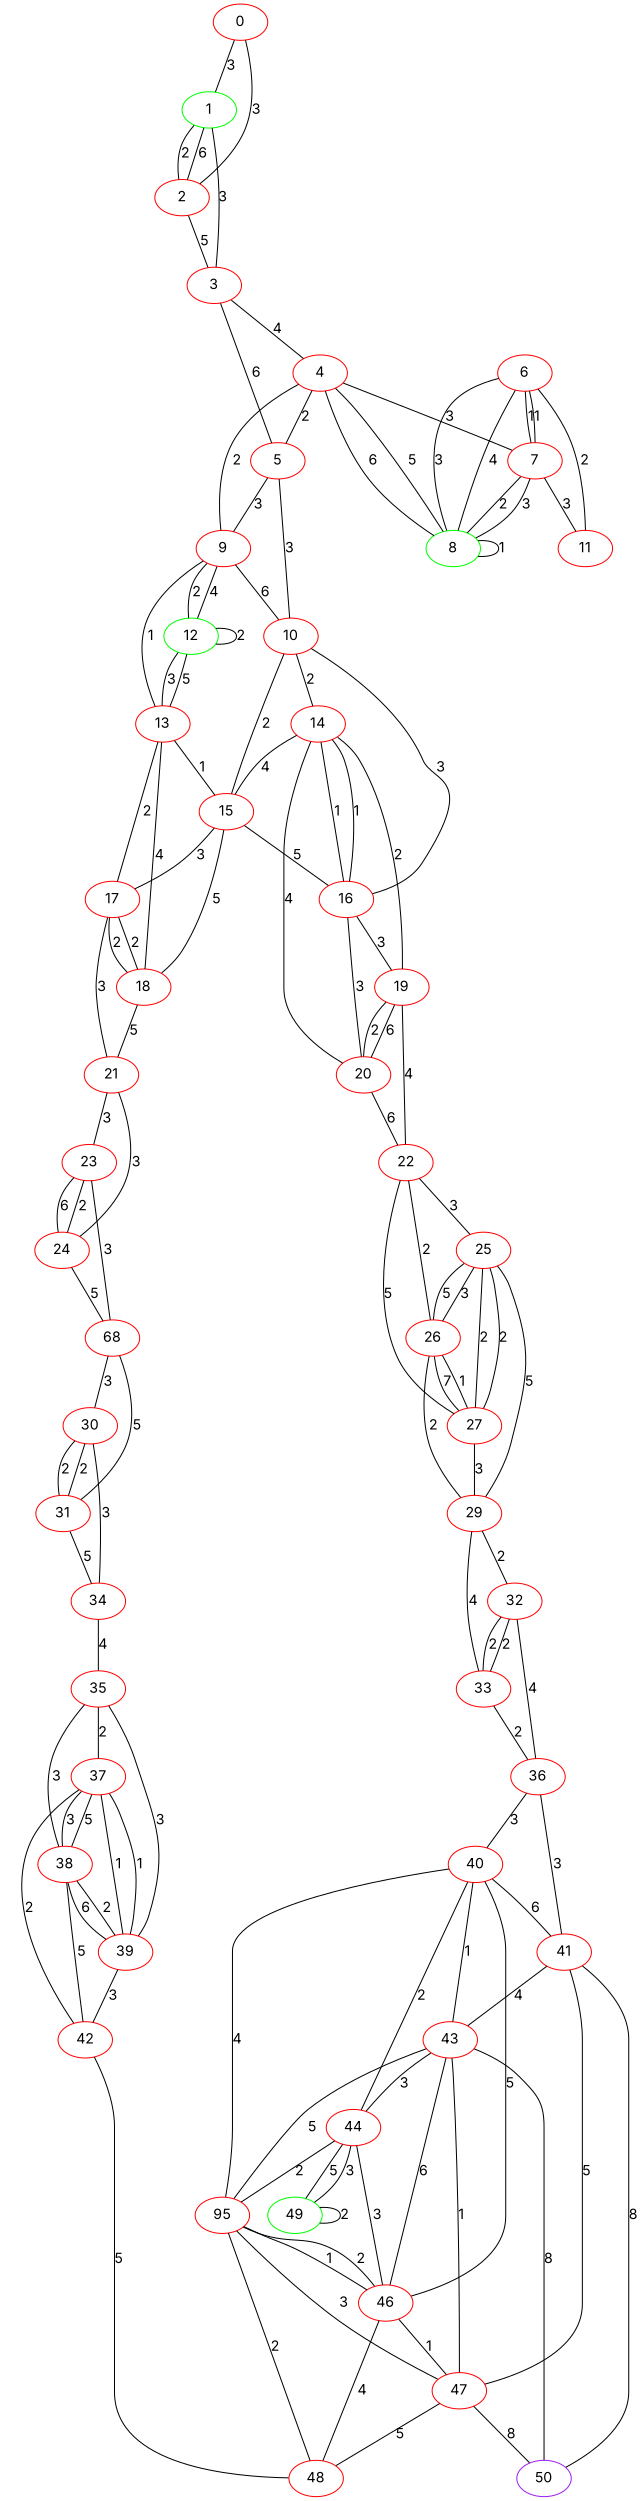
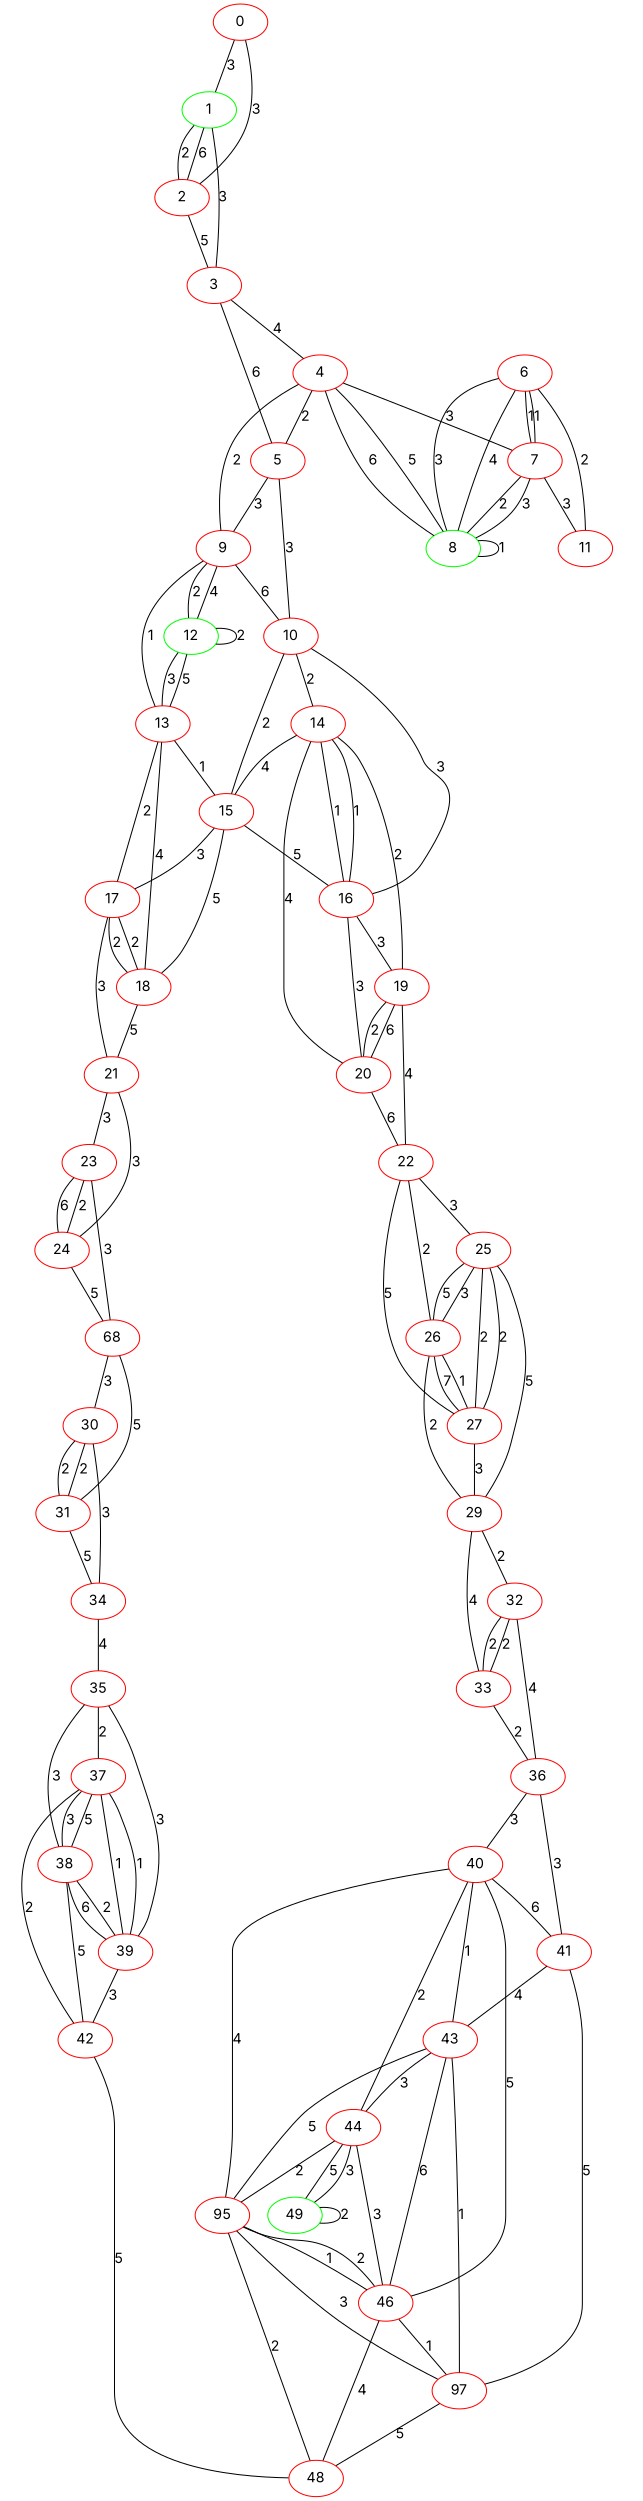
  graph {
    fontname=Inter
    node [color=red fontname=Inter weight=1]
    edge [fontname=Inter]
    1 [color=green]
    0
    2
    3
    4
    5
    7
    8 [color=green weight=2]
    9
    10
    6
    11
    12 [color=green weight=2]
    13
    14
    15
    16
    17
    18
    19
    20
    21
    22
    23
    24
    25
    26
    27
    n29 [label=68]
    29
    30
    31
    32
    33
    34
    36
    35
    40
    41
    37
    38
    39
    42
    43
    44
    n46 [label=95]
    46
-   47
-   50 [color=purple weight=4]
+   47 [label=97]
    48
    49 [color=green weight=2]
    1 -- 2 [label=6]
    1 -- 2 [label=2]
    1 -- 3 [label=3]
    0 -- 1 [label=3]
    0 -- 2 [label=3]
    2 -- 3 [label=5]
    3 -- 4 [label=4]
    3 -- 5 [label=6]
    4 -- 5 [label=2]
    4 -- 7 [label=3]
    4 -- 8 [label=5]
    4 -- 8 [label=6]
    4 -- 9 [label=2]
    5 -- 9 [label=3]
    5 -- 10 [label=3]
    7 -- 8 [label=2]
    7 -- 8 [label=3]
    7 -- 11 [label=3]
    8 -- 8 [label=1]
    9 -- 10 [label=6]
    9 -- 12 [label=2]
    9 -- 12 [label=4]
    9 -- 13 [label=1]
    10 -- 14 [label=2]
    10 -- 15 [label=2]
    10 -- 16 [label=3]
    6 -- 7 [label=1]
    6 -- 7 [label=1]
    6 -- 8 [label=3]
    6 -- 8 [label=4]
    6 -- 11 [label=2]
    12 -- 12 [label=2]
    12 -- 13 [label=3]
    12 -- 13 [label=5]
    13 -- 15 [label=1]
    13 -- 17 [label=2]
    13 -- 18 [label=4]
    14 -- 15 [label=4]
    14 -- 16 [label=1]
    14 -- 16 [label=1]
    14 -- 19 [label=2]
    14 -- 20 [label=4]
    15 -- 16 [label=5]
    15 -- 17 [label=3]
    15 -- 18 [label=5]
    16 -- 19 [label=3]
    16 -- 20 [label=3]
    17 -- 18 [label=2]
    17 -- 18 [label=2]
    17 -- 21 [label=3]
    18 -- 21 [label=5]
    19 -- 20 [label=6]
    19 -- 20 [label=2]
    19 -- 22 [label=4]
    20 -- 22 [label=6]
    21 -- 23 [label=3]
    21 -- 24 [label=3]
    22 -- 25 [label=3]
    22 -- 26 [label=2]
    22 -- 27 [label=5]
    23 -- 24 [label=2]
    23 -- 24 [label=6]
    23 -- n29 [label=3]
    24 -- n29 [label=5]
    25 -- 26 [label=3]
    25 -- 26 [label=5]
    25 -- 27 [label=2]
    25 -- 27 [label=2]
    25 -- 29 [label=5]
    26 -- 27 [label=1]
    26 -- 27 [label=7]
    26 -- 29 [label=2]
    27 -- 29 [label=3]
    n29 -- 30 [label=3]
    n29 -- 31 [label=5]
    29 -- 32 [label=2]
    29 -- 33 [label=4]
    30 -- 31 [label=2]
    30 -- 31 [label=2]
    30 -- 34 [label=3]
    31 -- 34 [label=5]
    32 -- 33 [label=2]
    32 -- 33 [label=2]
    32 -- 36 [label=4]
    33 -- 36 [label=2]
    34 -- 35 [label=4]
    36 -- 40 [label=3]
    36 -- 41 [label=3]
    35 -- 37 [label=2]
    35 -- 38 [label=3]
    35 -- 39 [label=3]
    40 -- 41 [label=6]
    40 -- 43 [label=1]
    40 -- 44 [label=2]
    40 -- n46 [label=4]
    40 -- 46 [label=5]
    41 -- 43 [label=4]
    41 -- 47 [label=5]
-   41 -- 50 [label=8]
    37 -- 38 [label=5]
    37 -- 38 [label=3]
    37 -- 39 [label=1]
    37 -- 39 [label=1]
    37 -- 42 [label=2]
    38 -- 39 [label=6]
    38 -- 39 [label=2]
    38 -- 42 [label=5]
    39 -- 42 [label=3]
    42 -- 48 [label=5]
    43 -- 44 [label=3]
    43 -- n46 [label=5]
    43 -- 46 [label=6]
    43 -- 47 [label=1]
-   43 -- 50 [label=8]
    44 -- n46 [label=2]
    44 -- 46 [label=3]
    44 -- 49 [label=3]
    44 -- 49 [label=5]
    n46 -- 46 [label=2]
    n46 -- 46 [label=1]
    n46 -- 47 [label=3]
    n46 -- 48 [label=2]
    46 -- 47 [label=1]
    46 -- 48 [label=4]
-   47 -- 50 [label=8]
    47 -- 48 [label=5]
    49 -- 49 [label=2]
  }
